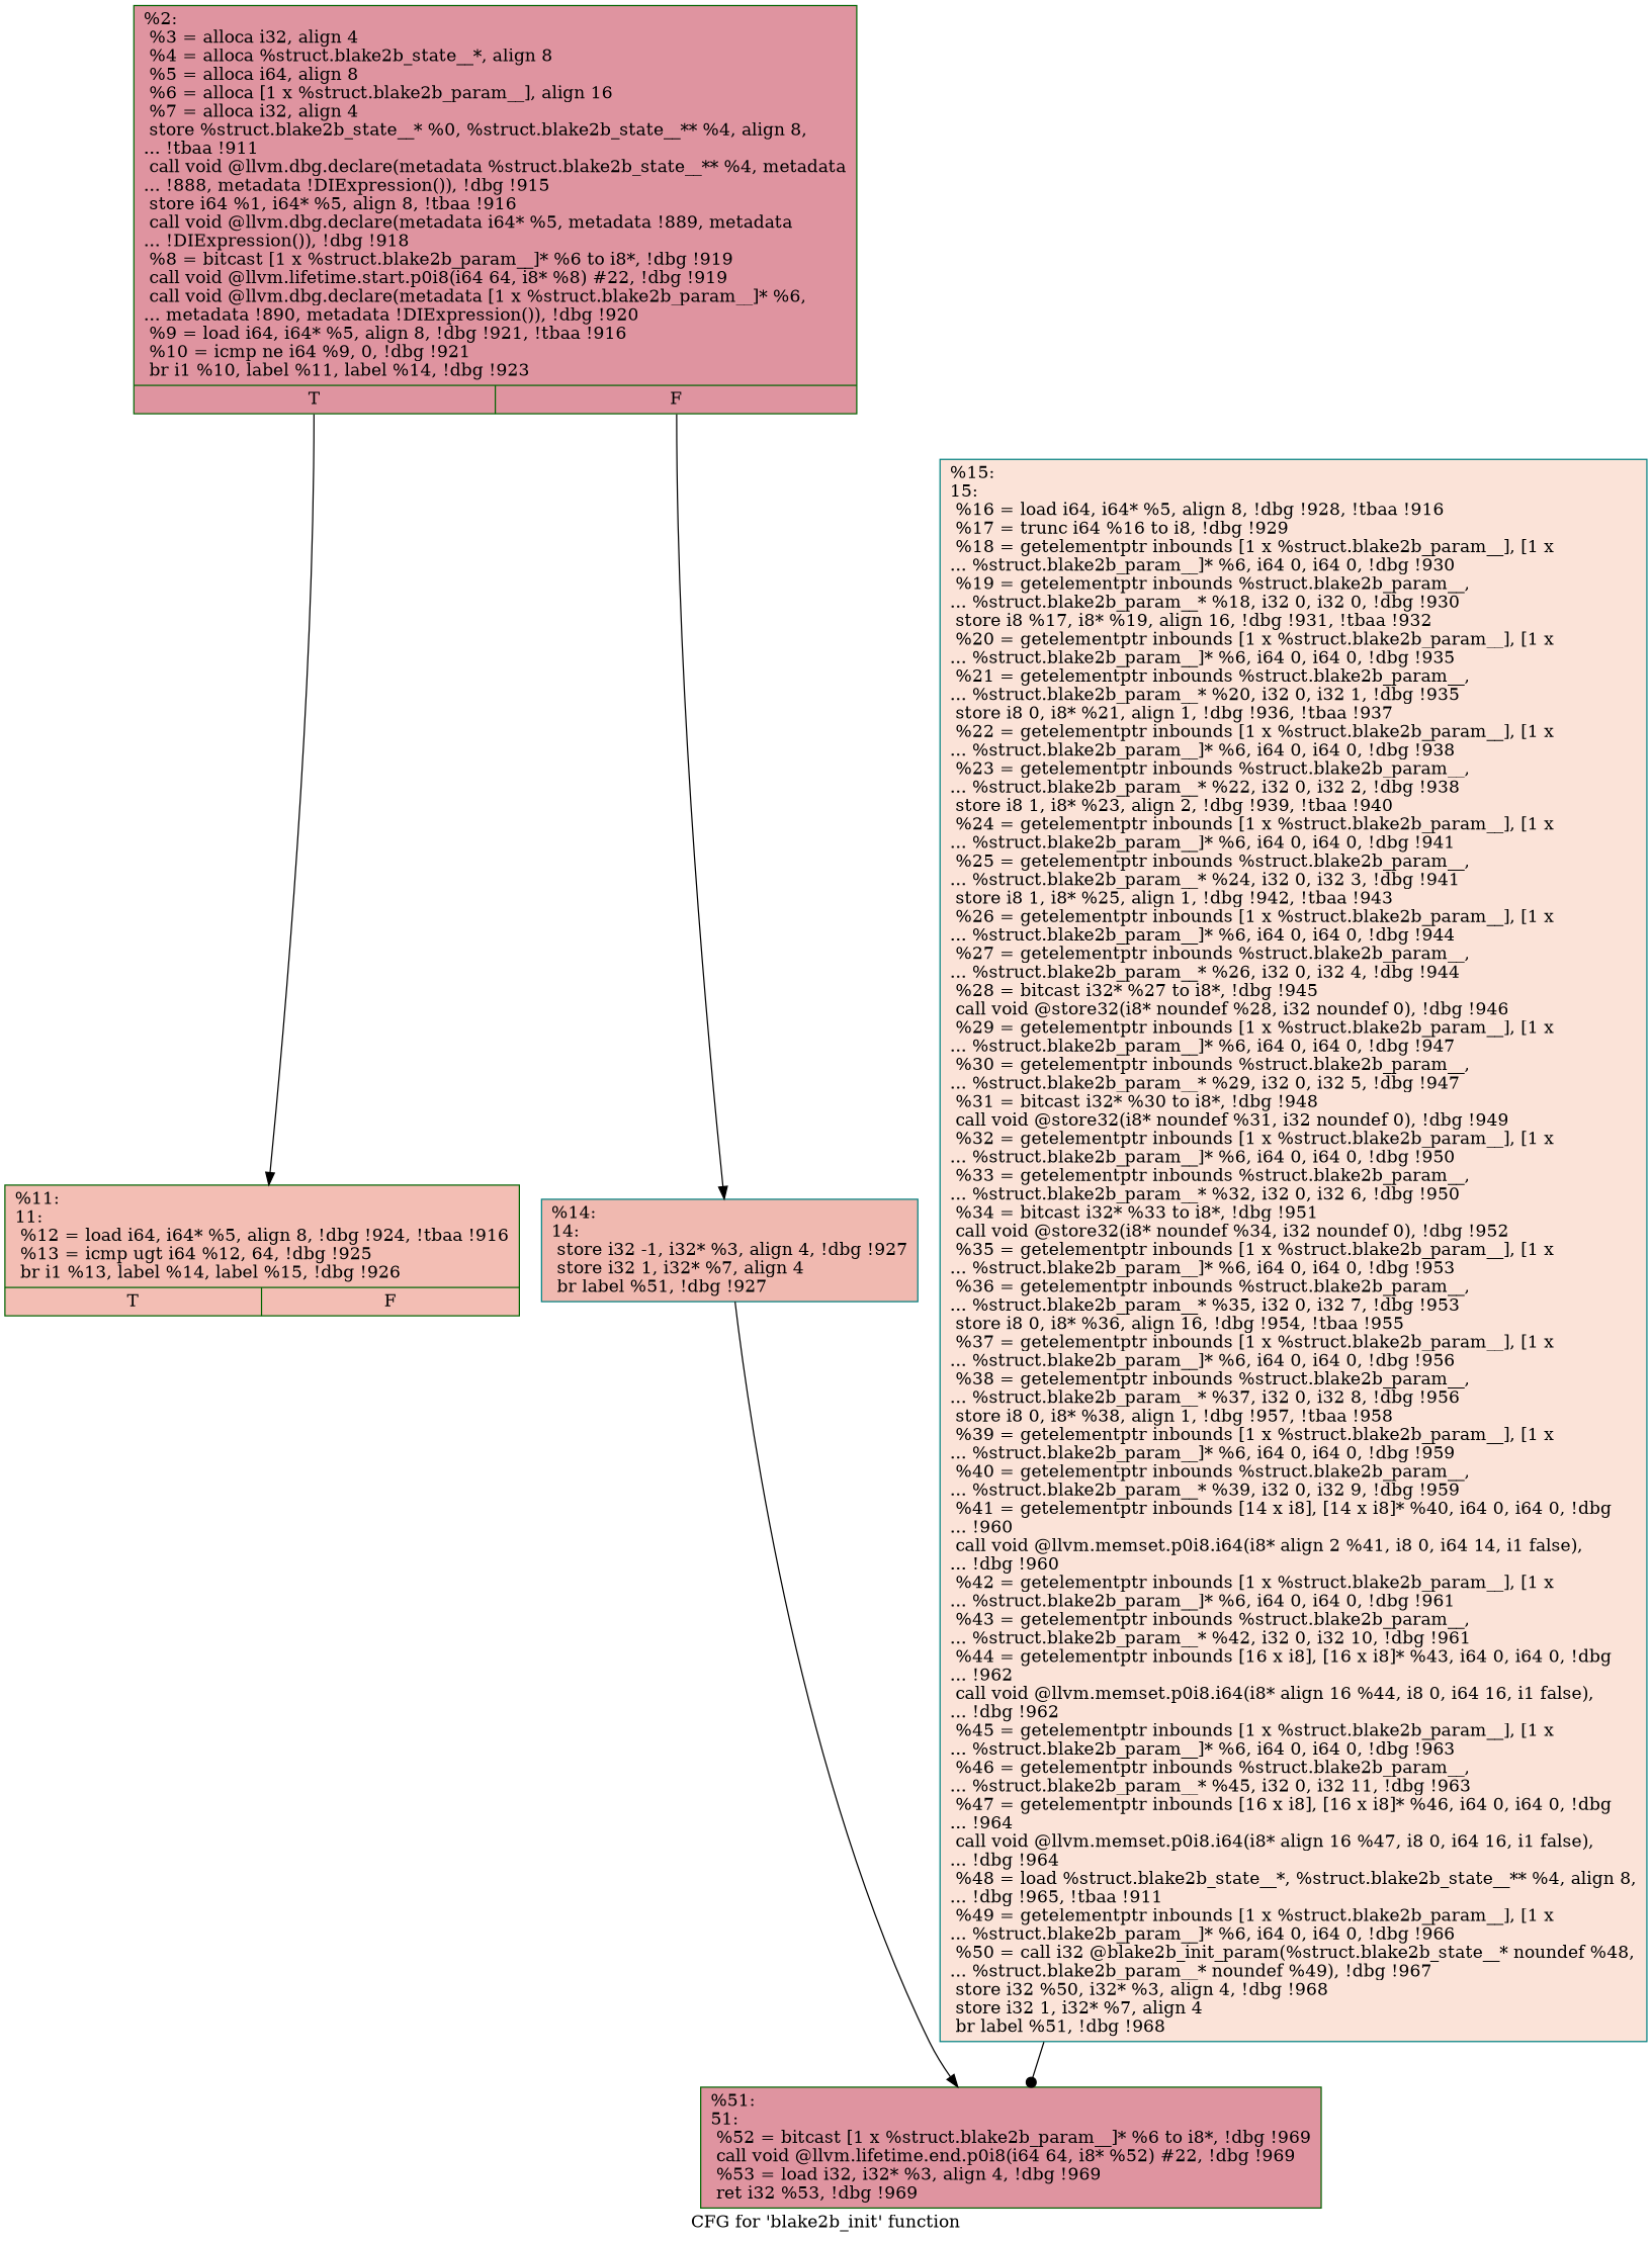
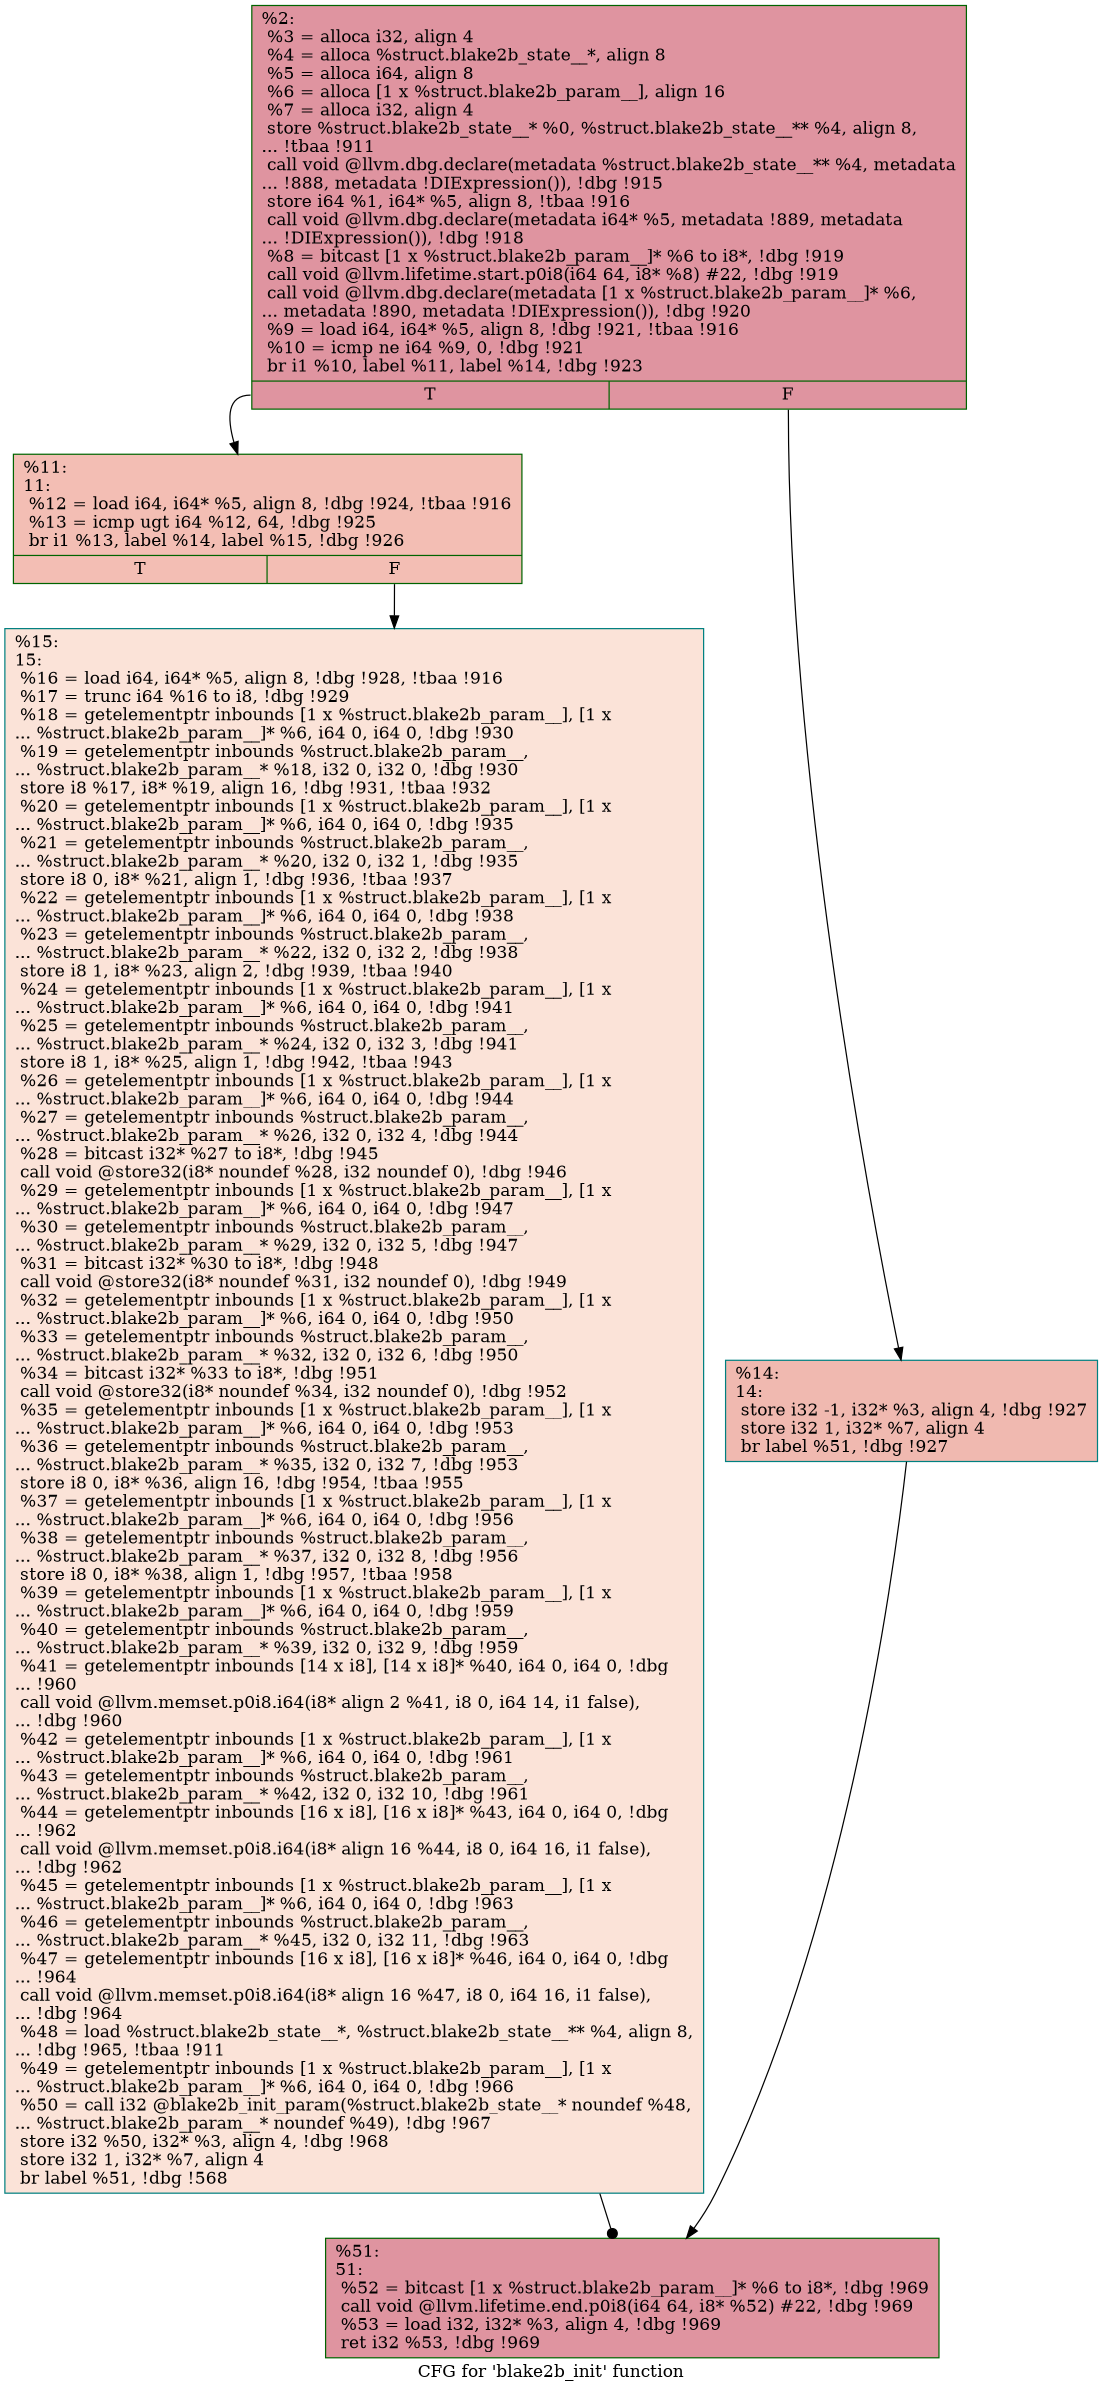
  digraph {
    label="CFG for 'blake2b_init' function"
    node [color=darkgreen fillcolor="#b70d2870" shape=record style=filled]
    edge [arrowhead=normal]
    n1 [label="{%2:\l  %3 = alloca i32, align 4\l  %4 = alloca %struct.blake2b_state__*, align 8\l  %5 = alloca i64, align 8\l  %6 = alloca [1 x %struct.blake2b_param__], align 16\l  %7 = alloca i32, align 4\l  store %struct.blake2b_state__* %0, %struct.blake2b_state__** %4, align 8,\l... !tbaa !911\l  call void @llvm.dbg.declare(metadata %struct.blake2b_state__** %4, metadata\l... !888, metadata !DIExpression()), !dbg !915\l  store i64 %1, i64* %5, align 8, !tbaa !916\l  call void @llvm.dbg.declare(metadata i64* %5, metadata !889, metadata\l... !DIExpression()), !dbg !918\l  %8 = bitcast [1 x %struct.blake2b_param__]* %6 to i8*, !dbg !919\l  call void @llvm.lifetime.start.p0i8(i64 64, i8* %8) #22, !dbg !919\l  call void @llvm.dbg.declare(metadata [1 x %struct.blake2b_param__]* %6,\l... metadata !890, metadata !DIExpression()), !dbg !920\l  %9 = load i64, i64* %5, align 8, !dbg !921, !tbaa !916\l  %10 = icmp ne i64 %9, 0, !dbg !921\l  br i1 %10, label %11, label %14, !dbg !923\l|{<s0>T|<s1>F}}"]
    n2 [fillcolor="#e36c5570" label="{%11:\l11:                                               \l  %12 = load i64, i64* %5, align 8, !dbg !924, !tbaa !916\l  %13 = icmp ugt i64 %12, 64, !dbg !925\l  br i1 %13, label %14, label %15, !dbg !926\l|{<s0>T|<s1>F}}"]
    n3 [color=teal fillcolor="#de614d70" label="{%14:\l14:                                               \l  store i32 -1, i32* %3, align 4, !dbg !927\l  store i32 1, i32* %7, align 4\l  br label %51, !dbg !927\l}"]
-   n4 [color=teal fillcolor="#f6bfa670" label="{%15:\l15:                                               \l  %16 = load i64, i64* %5, align 8, !dbg !928, !tbaa !916\l  %17 = trunc i64 %16 to i8, !dbg !929\l  %18 = getelementptr inbounds [1 x %struct.blake2b_param__], [1 x\l... %struct.blake2b_param__]* %6, i64 0, i64 0, !dbg !930\l  %19 = getelementptr inbounds %struct.blake2b_param__,\l... %struct.blake2b_param__* %18, i32 0, i32 0, !dbg !930\l  store i8 %17, i8* %19, align 16, !dbg !931, !tbaa !932\l  %20 = getelementptr inbounds [1 x %struct.blake2b_param__], [1 x\l... %struct.blake2b_param__]* %6, i64 0, i64 0, !dbg !935\l  %21 = getelementptr inbounds %struct.blake2b_param__,\l... %struct.blake2b_param__* %20, i32 0, i32 1, !dbg !935\l  store i8 0, i8* %21, align 1, !dbg !936, !tbaa !937\l  %22 = getelementptr inbounds [1 x %struct.blake2b_param__], [1 x\l... %struct.blake2b_param__]* %6, i64 0, i64 0, !dbg !938\l  %23 = getelementptr inbounds %struct.blake2b_param__,\l... %struct.blake2b_param__* %22, i32 0, i32 2, !dbg !938\l  store i8 1, i8* %23, align 2, !dbg !939, !tbaa !940\l  %24 = getelementptr inbounds [1 x %struct.blake2b_param__], [1 x\l... %struct.blake2b_param__]* %6, i64 0, i64 0, !dbg !941\l  %25 = getelementptr inbounds %struct.blake2b_param__,\l... %struct.blake2b_param__* %24, i32 0, i32 3, !dbg !941\l  store i8 1, i8* %25, align 1, !dbg !942, !tbaa !943\l  %26 = getelementptr inbounds [1 x %struct.blake2b_param__], [1 x\l... %struct.blake2b_param__]* %6, i64 0, i64 0, !dbg !944\l  %27 = getelementptr inbounds %struct.blake2b_param__,\l... %struct.blake2b_param__* %26, i32 0, i32 4, !dbg !944\l  %28 = bitcast i32* %27 to i8*, !dbg !945\l  call void @store32(i8* noundef %28, i32 noundef 0), !dbg !946\l  %29 = getelementptr inbounds [1 x %struct.blake2b_param__], [1 x\l... %struct.blake2b_param__]* %6, i64 0, i64 0, !dbg !947\l  %30 = getelementptr inbounds %struct.blake2b_param__,\l... %struct.blake2b_param__* %29, i32 0, i32 5, !dbg !947\l  %31 = bitcast i32* %30 to i8*, !dbg !948\l  call void @store32(i8* noundef %31, i32 noundef 0), !dbg !949\l  %32 = getelementptr inbounds [1 x %struct.blake2b_param__], [1 x\l... %struct.blake2b_param__]* %6, i64 0, i64 0, !dbg !950\l  %33 = getelementptr inbounds %struct.blake2b_param__,\l... %struct.blake2b_param__* %32, i32 0, i32 6, !dbg !950\l  %34 = bitcast i32* %33 to i8*, !dbg !951\l  call void @store32(i8* noundef %34, i32 noundef 0), !dbg !952\l  %35 = getelementptr inbounds [1 x %struct.blake2b_param__], [1 x\l... %struct.blake2b_param__]* %6, i64 0, i64 0, !dbg !953\l  %36 = getelementptr inbounds %struct.blake2b_param__,\l... %struct.blake2b_param__* %35, i32 0, i32 7, !dbg !953\l  store i8 0, i8* %36, align 16, !dbg !954, !tbaa !955\l  %37 = getelementptr inbounds [1 x %struct.blake2b_param__], [1 x\l... %struct.blake2b_param__]* %6, i64 0, i64 0, !dbg !956\l  %38 = getelementptr inbounds %struct.blake2b_param__,\l... %struct.blake2b_param__* %37, i32 0, i32 8, !dbg !956\l  store i8 0, i8* %38, align 1, !dbg !957, !tbaa !958\l  %39 = getelementptr inbounds [1 x %struct.blake2b_param__], [1 x\l... %struct.blake2b_param__]* %6, i64 0, i64 0, !dbg !959\l  %40 = getelementptr inbounds %struct.blake2b_param__,\l... %struct.blake2b_param__* %39, i32 0, i32 9, !dbg !959\l  %41 = getelementptr inbounds [14 x i8], [14 x i8]* %40, i64 0, i64 0, !dbg\l... !960\l  call void @llvm.memset.p0i8.i64(i8* align 2 %41, i8 0, i64 14, i1 false),\l... !dbg !960\l  %42 = getelementptr inbounds [1 x %struct.blake2b_param__], [1 x\l... %struct.blake2b_param__]* %6, i64 0, i64 0, !dbg !961\l  %43 = getelementptr inbounds %struct.blake2b_param__,\l... %struct.blake2b_param__* %42, i32 0, i32 10, !dbg !961\l  %44 = getelementptr inbounds [16 x i8], [16 x i8]* %43, i64 0, i64 0, !dbg\l... !962\l  call void @llvm.memset.p0i8.i64(i8* align 16 %44, i8 0, i64 16, i1 false),\l... !dbg !962\l  %45 = getelementptr inbounds [1 x %struct.blake2b_param__], [1 x\l... %struct.blake2b_param__]* %6, i64 0, i64 0, !dbg !963\l  %46 = getelementptr inbounds %struct.blake2b_param__,\l... %struct.blake2b_param__* %45, i32 0, i32 11, !dbg !963\l  %47 = getelementptr inbounds [16 x i8], [16 x i8]* %46, i64 0, i64 0, !dbg\l... !964\l  call void @llvm.memset.p0i8.i64(i8* align 16 %47, i8 0, i64 16, i1 false),\l... !dbg !964\l  %48 = load %struct.blake2b_state__*, %struct.blake2b_state__** %4, align 8,\l... !dbg !965, !tbaa !911\l  %49 = getelementptr inbounds [1 x %struct.blake2b_param__], [1 x\l... %struct.blake2b_param__]* %6, i64 0, i64 0, !dbg !966\l  %50 = call i32 @blake2b_init_param(%struct.blake2b_state__* noundef %48,\l... %struct.blake2b_param__* noundef %49), !dbg !967\l  store i32 %50, i32* %3, align 4, !dbg !968\l  store i32 1, i32* %7, align 4\l  br label %51, !dbg !968\l}"]
+   n4 [color=teal fillcolor="#f6bfa670" label="{%15:\l15:                                               \l  %16 = load i64, i64* %5, align 8, !dbg !928, !tbaa !916\l  %17 = trunc i64 %16 to i8, !dbg !929\l  %18 = getelementptr inbounds [1 x %struct.blake2b_param__], [1 x\l... %struct.blake2b_param__]* %6, i64 0, i64 0, !dbg !930\l  %19 = getelementptr inbounds %struct.blake2b_param__,\l... %struct.blake2b_param__* %18, i32 0, i32 0, !dbg !930\l  store i8 %17, i8* %19, align 16, !dbg !931, !tbaa !932\l  %20 = getelementptr inbounds [1 x %struct.blake2b_param__], [1 x\l... %struct.blake2b_param__]* %6, i64 0, i64 0, !dbg !935\l  %21 = getelementptr inbounds %struct.blake2b_param__,\l... %struct.blake2b_param__* %20, i32 0, i32 1, !dbg !935\l  store i8 0, i8* %21, align 1, !dbg !936, !tbaa !937\l  %22 = getelementptr inbounds [1 x %struct.blake2b_param__], [1 x\l... %struct.blake2b_param__]* %6, i64 0, i64 0, !dbg !938\l  %23 = getelementptr inbounds %struct.blake2b_param__,\l... %struct.blake2b_param__* %22, i32 0, i32 2, !dbg !938\l  store i8 1, i8* %23, align 2, !dbg !939, !tbaa !940\l  %24 = getelementptr inbounds [1 x %struct.blake2b_param__], [1 x\l... %struct.blake2b_param__]* %6, i64 0, i64 0, !dbg !941\l  %25 = getelementptr inbounds %struct.blake2b_param__,\l... %struct.blake2b_param__* %24, i32 0, i32 3, !dbg !941\l  store i8 1, i8* %25, align 1, !dbg !942, !tbaa !943\l  %26 = getelementptr inbounds [1 x %struct.blake2b_param__], [1 x\l... %struct.blake2b_param__]* %6, i64 0, i64 0, !dbg !944\l  %27 = getelementptr inbounds %struct.blake2b_param__,\l... %struct.blake2b_param__* %26, i32 0, i32 4, !dbg !944\l  %28 = bitcast i32* %27 to i8*, !dbg !945\l  call void @store32(i8* noundef %28, i32 noundef 0), !dbg !946\l  %29 = getelementptr inbounds [1 x %struct.blake2b_param__], [1 x\l... %struct.blake2b_param__]* %6, i64 0, i64 0, !dbg !947\l  %30 = getelementptr inbounds %struct.blake2b_param__,\l... %struct.blake2b_param__* %29, i32 0, i32 5, !dbg !947\l  %31 = bitcast i32* %30 to i8*, !dbg !948\l  call void @store32(i8* noundef %31, i32 noundef 0), !dbg !949\l  %32 = getelementptr inbounds [1 x %struct.blake2b_param__], [1 x\l... %struct.blake2b_param__]* %6, i64 0, i64 0, !dbg !950\l  %33 = getelementptr inbounds %struct.blake2b_param__,\l... %struct.blake2b_param__* %32, i32 0, i32 6, !dbg !950\l  %34 = bitcast i32* %33 to i8*, !dbg !951\l  call void @store32(i8* noundef %34, i32 noundef 0), !dbg !952\l  %35 = getelementptr inbounds [1 x %struct.blake2b_param__], [1 x\l... %struct.blake2b_param__]* %6, i64 0, i64 0, !dbg !953\l  %36 = getelementptr inbounds %struct.blake2b_param__,\l... %struct.blake2b_param__* %35, i32 0, i32 7, !dbg !953\l  store i8 0, i8* %36, align 16, !dbg !954, !tbaa !955\l  %37 = getelementptr inbounds [1 x %struct.blake2b_param__], [1 x\l... %struct.blake2b_param__]* %6, i64 0, i64 0, !dbg !956\l  %38 = getelementptr inbounds %struct.blake2b_param__,\l... %struct.blake2b_param__* %37, i32 0, i32 8, !dbg !956\l  store i8 0, i8* %38, align 1, !dbg !957, !tbaa !958\l  %39 = getelementptr inbounds [1 x %struct.blake2b_param__], [1 x\l... %struct.blake2b_param__]* %6, i64 0, i64 0, !dbg !959\l  %40 = getelementptr inbounds %struct.blake2b_param__,\l... %struct.blake2b_param__* %39, i32 0, i32 9, !dbg !959\l  %41 = getelementptr inbounds [14 x i8], [14 x i8]* %40, i64 0, i64 0, !dbg\l... !960\l  call void @llvm.memset.p0i8.i64(i8* align 2 %41, i8 0, i64 14, i1 false),\l... !dbg !960\l  %42 = getelementptr inbounds [1 x %struct.blake2b_param__], [1 x\l... %struct.blake2b_param__]* %6, i64 0, i64 0, !dbg !961\l  %43 = getelementptr inbounds %struct.blake2b_param__,\l... %struct.blake2b_param__* %42, i32 0, i32 10, !dbg !961\l  %44 = getelementptr inbounds [16 x i8], [16 x i8]* %43, i64 0, i64 0, !dbg\l... !962\l  call void @llvm.memset.p0i8.i64(i8* align 16 %44, i8 0, i64 16, i1 false),\l... !dbg !962\l  %45 = getelementptr inbounds [1 x %struct.blake2b_param__], [1 x\l... %struct.blake2b_param__]* %6, i64 0, i64 0, !dbg !963\l  %46 = getelementptr inbounds %struct.blake2b_param__,\l... %struct.blake2b_param__* %45, i32 0, i32 11, !dbg !963\l  %47 = getelementptr inbounds [16 x i8], [16 x i8]* %46, i64 0, i64 0, !dbg\l... !964\l  call void @llvm.memset.p0i8.i64(i8* align 16 %47, i8 0, i64 16, i1 false),\l... !dbg !964\l  %48 = load %struct.blake2b_state__*, %struct.blake2b_state__** %4, align 8,\l... !dbg !965, !tbaa !911\l  %49 = getelementptr inbounds [1 x %struct.blake2b_param__], [1 x\l... %struct.blake2b_param__]* %6, i64 0, i64 0, !dbg !966\l  %50 = call i32 @blake2b_init_param(%struct.blake2b_state__* noundef %48,\l... %struct.blake2b_param__* noundef %49), !dbg !967\l  store i32 %50, i32* %3, align 4, !dbg !968\l  store i32 1, i32* %7, align 4\l  br label %51, !dbg !568\l}"]
    n5 [label="{%51:\l51:                                               \l  %52 = bitcast [1 x %struct.blake2b_param__]* %6 to i8*, !dbg !969\l  call void @llvm.lifetime.end.p0i8(i64 64, i8* %52) #22, !dbg !969\l  %53 = load i32, i32* %3, align 4, !dbg !969\l  ret i32 %53, !dbg !969\l}"]
    n1 -> n2 [tailport=s0]
    n1 -> n3 [tailport=s1]
+   n2 -> n4 [tailport=s1]
    n3 -> n5
    n4 -> n5 [arrowhead=dot]
  }
